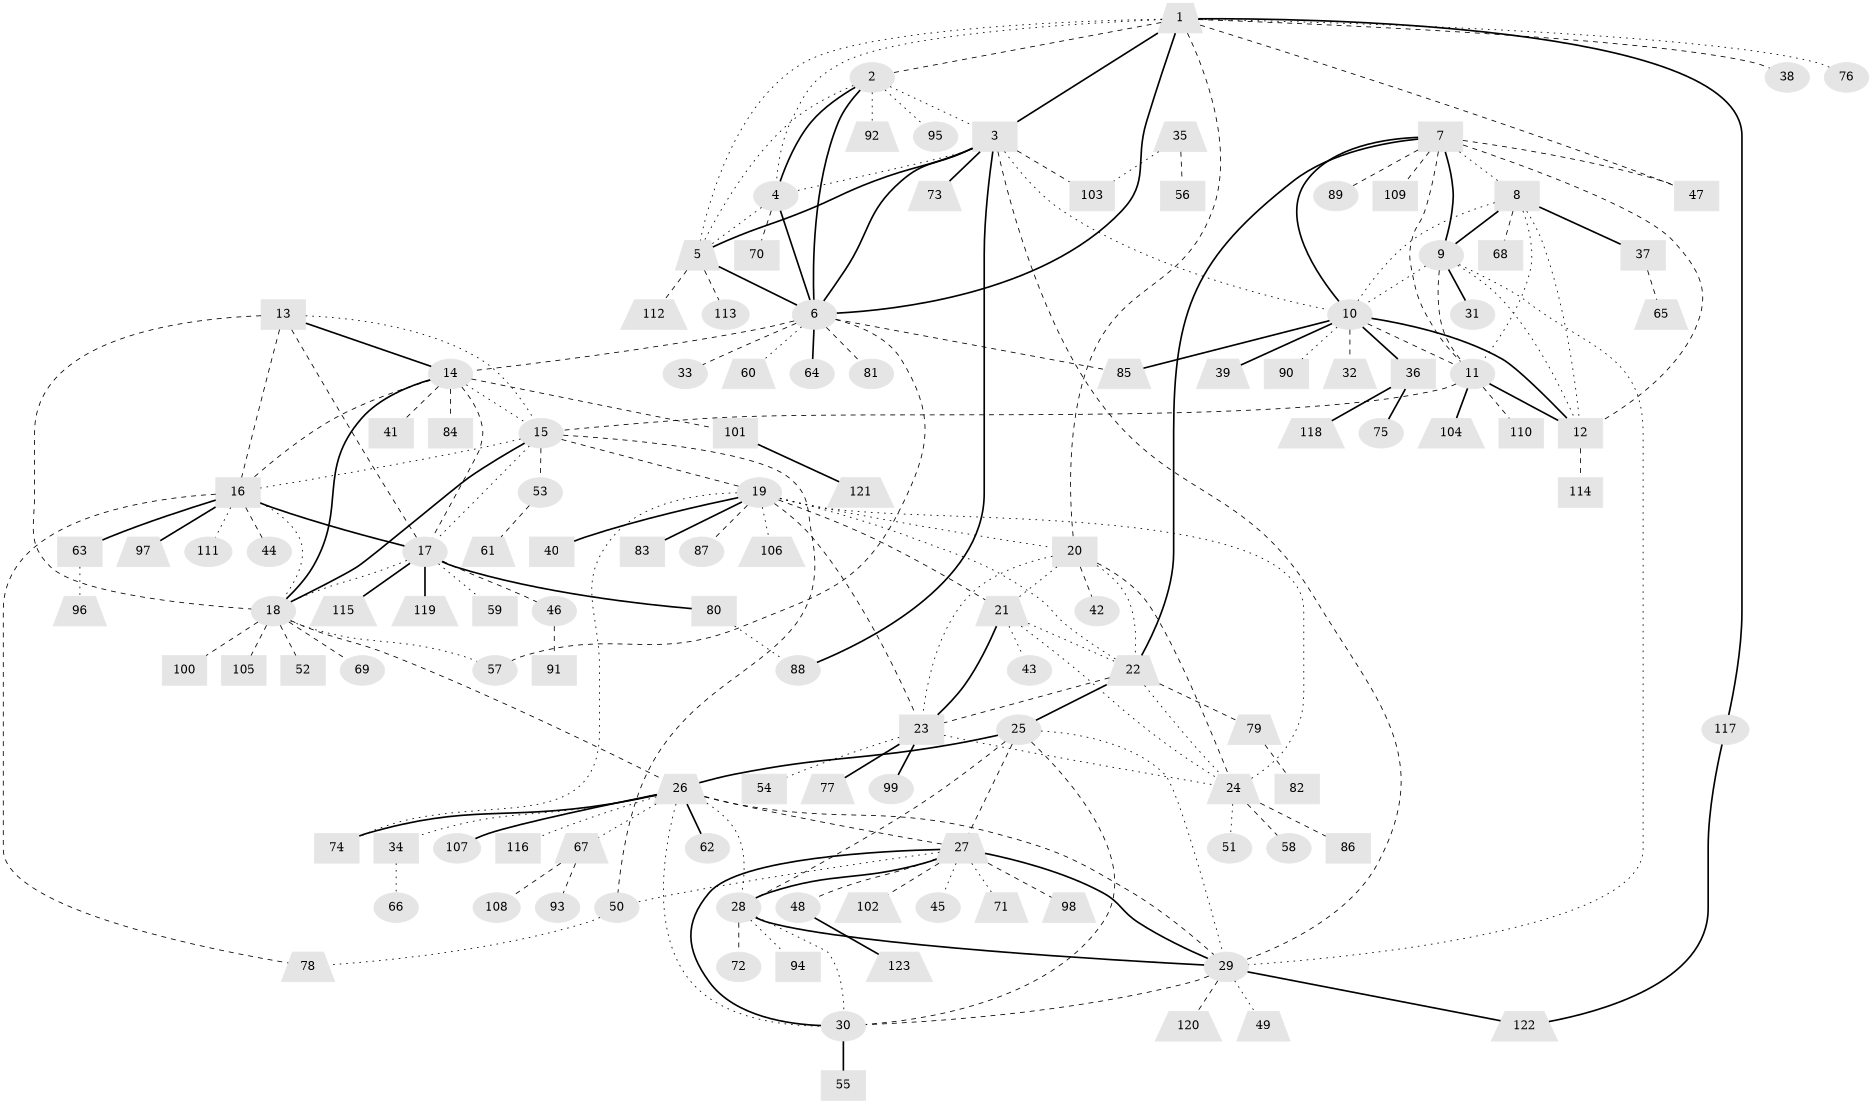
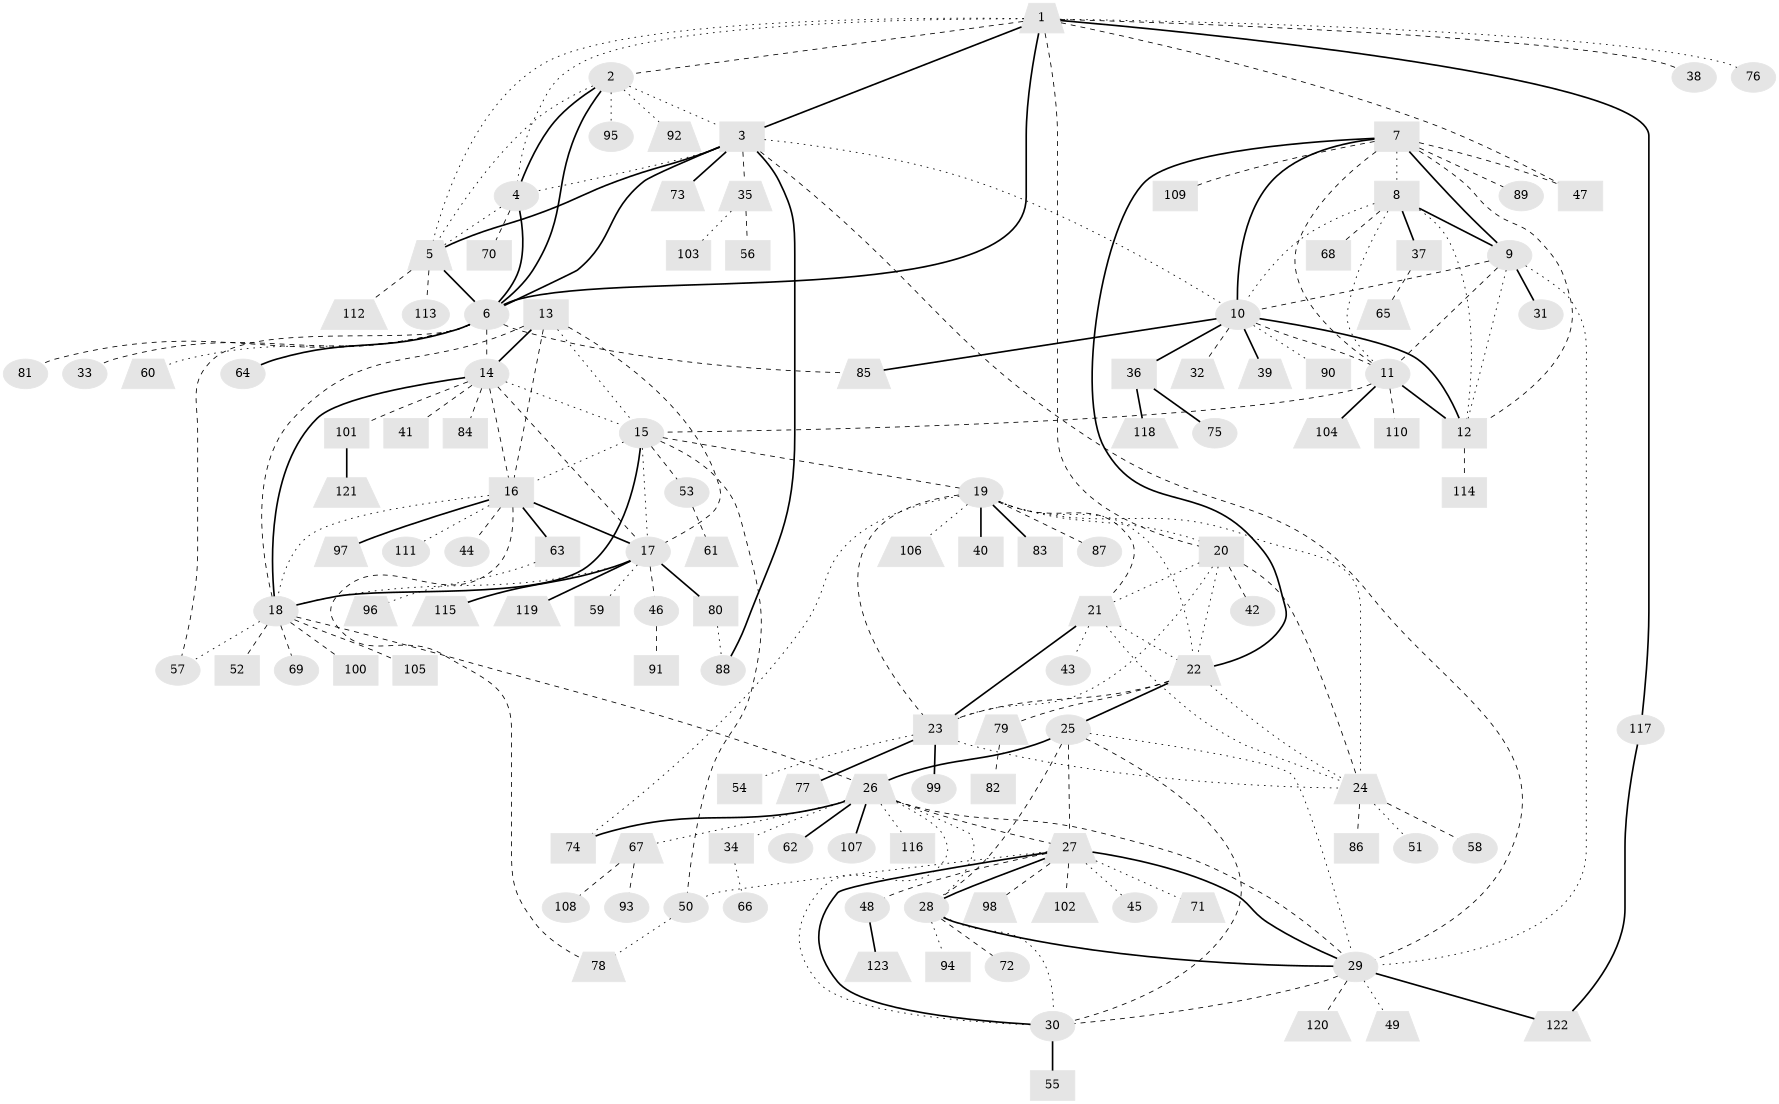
  graph {
    node [color=gray90 shape=ellipse style=filled]
    edge [style=dashed]
    1 [shape=trapezium]
    2
    3 [shape=box]
    4
    5 [shape=trapezium]
    6
    20 [shape=box]
    38
    47 [shape=box]
    76
    117
    92 [shape=trapezium]
    95
    10
    29
    35 [shape=trapezium]
    73 [shape=trapezium]
    88
    70 [shape=box]
    112 [shape=trapezium]
    113
    14
    33
    57
    60 [shape=trapezium]
    64
    81
    85 [shape=trapezium]
    22 [shape=trapezium]
    21 [shape=trapezium]
    23 [shape=box]
    24 [shape=trapezium]
    42
    122 [shape=trapezium]
    11
    12 [shape=box]
    32 [shape=trapezium]
    36 [shape=box]
    39 [shape=trapezium]
    90 [shape=box]
    30
    49 [shape=trapezium]
    120 [shape=trapezium]
    56 [shape=box]
    103 [shape=box]
    15
    16 [shape=box]
    17
    18
    41 [shape=box]
    84 [shape=box]
    101 [shape=box]
    7 [shape=box]
    8 [shape=box]
    9
    89
    109 [shape=box]
    37 [shape=box]
    68 [shape=box]
    31
    104 [shape=trapezium]
    110 [shape=box]
    114 [shape=box]
    25
    79 [shape=trapezium]
    65 [shape=trapezium]
    75
    118 [shape=trapezium]
    19
    50
    53
    13 [shape=box]
    44
    63 [shape=box]
    78 [shape=trapezium]
    97 [shape=trapezium]
    111
    46
    59 [shape=box]
    80 [shape=box]
    115 [shape=trapezium]
    119 [shape=trapezium]
    26 [shape=trapezium]
    52 [shape=box]
    69
    100 [shape=box]
    105 [shape=box]
    121 [shape=trapezium]
    40 [shape=box]
    74 [shape=box]
    83 [shape=box]
    87
    106 [shape=trapezium]
    61 [shape=trapezium]
    96 [shape=trapezium]
    91 [shape=box]
    27 [shape=trapezium]
    28
    34 [shape=box]
    62
    67 [shape=trapezium]
    107
    116 [shape=box]
    43
    54 [shape=box]
    77 [shape=trapezium]
    99
    51
    58
    86 [shape=box]
    82 [shape=box]
    45
    48
    71 [shape=trapezium]
    98 [shape=trapezium]
    102 [shape=trapezium]
    72
    94 [shape=box]
    55 [shape=box]
    66
    93
    108
    123 [shape=trapezium]
    1 -- 2
    1 -- 3 [style=bold]
    1 -- 4 [style=dotted]
    1 -- 5 [style=dotted]
    1 -- 6 [style=bold]
    1 -- 20
    1 -- 38
    1 -- 47
    1 -- 76 [style=dotted]
    1 -- 117 [style=bold]
    2 -- 3 [style=dotted]
    2 -- 4 [style=bold]
    2 -- 5 [style=dotted]
    2 -- 6 [style=bold]
    2 -- 92 [style=dotted]
    2 -- 95 [style=dotted]
    3 -- 4 [style=dotted]
    3 -- 5 [style=bold]
    3 -- 6 [style=bold]
    3 -- 10 [style=dotted]
    3 -- 29
-   3 -- 103
+   3 -- 35
    3 -- 73 [style=bold]
    3 -- 88 [style=bold]
    4 -- 5 [style=dotted]
    4 -- 6 [style=bold]
    4 -- 70
    5 -- 6 [style=bold]
    5 -- 112
    5 -- 113
    6 -- 14
    6 -- 33
    6 -- 57
    6 -- 60 [style=dotted]
    6 -- 64 [style=bold]
    6 -- 81
    6 -- 85
    20 -- 22 [style=dotted]
    20 -- 21 [style=dotted]
    20 -- 23 [style=dotted]
    20 -- 24
    20 -- 42
    117 -- 122 [style=bold]
    10 -- 85 [style=bold]
    10 -- 11
    10 -- 12 [style=bold]
    10 -- 32
    10 -- 36 [style=bold]
    10 -- 39 [style=bold]
    10 -- 90 [style=dotted]
    29 -- 122 [style=bold]
    29 -- 30
    29 -- 49 [style=dotted]
    29 -- 120
    35 -- 56
    35 -- 103 [style=dotted]
    14 -- 15 [style=dotted]
    14 -- 16
    14 -- 17
    14 -- 18 [style=bold]
    14 -- 41
    14 -- 84
    14 -- 101
    22 -- 23
    22 -- 24 [style=dotted]
    22 -- 25 [style=bold]
    22 -- 79
    21 -- 22 [style=dotted]
    21 -- 23 [style=bold]
    21 -- 24 [style=dotted]
    21 -- 43 [style=dotted]
    23 -- 24 [style=dotted]
    23 -- 54 [style=dotted]
    23 -- 77 [style=bold]
    23 -- 99 [style=bold]
    24 -- 51 [style=dotted]
    24 -- 58
    24 -- 86
    11 -- 12 [style=bold]
    11 -- 15
    11 -- 104 [style=bold]
    11 -- 110
    12 -- 114
    36 -- 75 [style=bold]
    36 -- 118 [style=bold]
    30 -- 55 [style=bold]
    15 -- 16 [style=dotted]
    15 -- 17 [style=dotted]
    15 -- 18 [style=bold]
    15 -- 19
    15 -- 50
    15 -- 53
    16 -- 17 [style=bold]
    16 -- 18 [style=dotted]
    16 -- 44
    16 -- 63 [style=bold]
    16 -- 78
    16 -- 97 [style=bold]
    16 -- 111 [style=dotted]
    17 -- 18 [style=dotted]
    17 -- 46
    17 -- 59 [style=dotted]
    17 -- 80 [style=bold]
    17 -- 115 [style=bold]
    17 -- 119 [style=bold]
    18 -- 57 [style=dotted]
    18 -- 26
    18 -- 52
    18 -- 69
    18 -- 100
    18 -- 105
    101 -- 121 [style=bold]
    7 -- 47
    7 -- 10 [style=bold]
    7 -- 22 [style=bold]
    7 -- 11
    7 -- 12
    7 -- 8 [style=dotted]
    7 -- 9 [style=bold]
    7 -- 89
    7 -- 109
    8 -- 10 [style=dotted]
    8 -- 11 [style=dotted]
    8 -- 12 [style=dotted]
    8 -- 9 [style=bold]
    8 -- 37 [style=bold]
    8 -- 68
-   9 -- 10 [style=dotted]
+   9 -- 10
    9 -- 29 [style=dotted]
    9 -- 11
    9 -- 12 [style=dotted]
    9 -- 31 [style=bold]
    37 -- 65
    25 -- 29 [style=dotted]
    25 -- 30
    25 -- 26 [style=bold]
    25 -- 27
    25 -- 28
    79 -- 82
    19 -- 20 [style=dotted]
    19 -- 22 [style=dotted]
    19 -- 21
    19 -- 23
    19 -- 24 [style=dotted]
    19 -- 40 [style=bold]
    19 -- 74 [style=dotted]
    19 -- 83 [style=bold]
    19 -- 87
    19 -- 106 [style=dotted]
    50 -- 78 [style=dotted]
    53 -- 61
    13 -- 14 [style=bold]
    13 -- 15 [style=dotted]
    13 -- 16
    13 -- 17
    13 -- 18
    63 -- 96 [style=dotted]
    46 -- 91
    80 -- 88 [style=dotted]
    26 -- 29
    26 -- 30 [style=dotted]
    26 -- 74 [style=bold]
    26 -- 27
    26 -- 28 [style=dotted]
    26 -- 34 [style=dotted]
    26 -- 62 [style=bold]
    26 -- 67 [style=dotted]
    26 -- 107 [style=bold]
    26 -- 116 [style=dotted]
    27 -- 29 [style=bold]
    27 -- 30 [style=bold]
    27 -- 50 [style=dotted]
    27 -- 28 [style=bold]
    27 -- 45 [style=dotted]
    27 -- 48
    27 -- 71 [style=dotted]
    27 -- 98
    27 -- 102
    28 -- 29 [style=bold]
    28 -- 30 [style=dotted]
    28 -- 72
    28 -- 94 [style=dotted]
    34 -- 66 [style=dotted]
    67 -- 93
    67 -- 108
    48 -- 123 [style=bold]
  }
